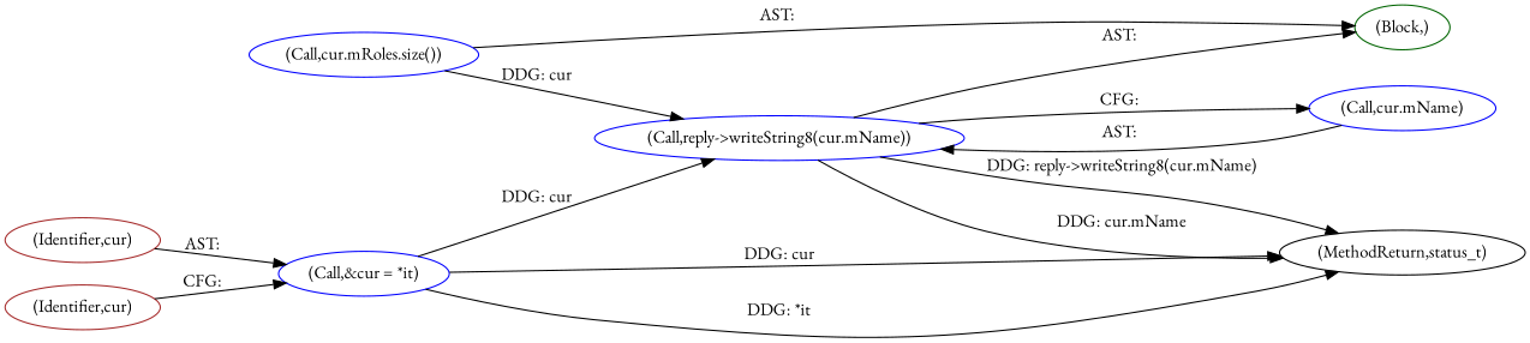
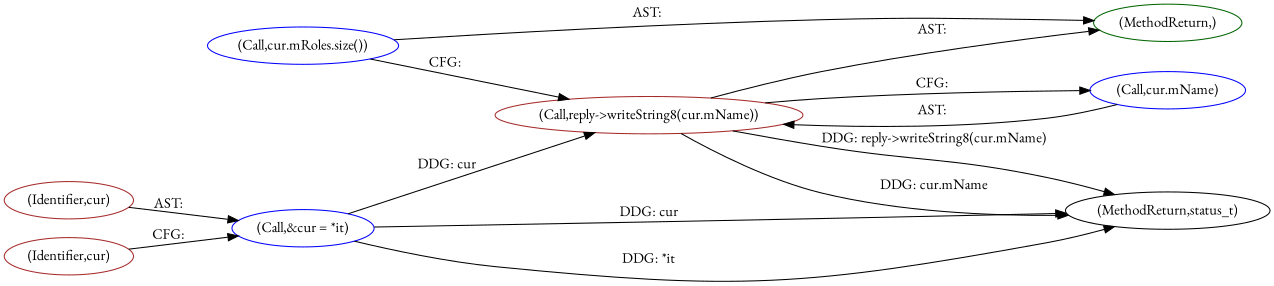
  digraph {
    fontname="EB Garamond"
    rankdir=LR
    node [color=blue fontname="EB Garamond"]
    edge [fontname="EB Garamond"]
-   n1 [label="(Call,reply->writeString8(cur.mName))"]
+   n1 [color=brown label="(Call,reply->writeString8(cur.mName))"]
    n2 [label="(Call,cur.mName)"]
-   n3 [color=darkgreen label="(Block,)"]
+   n3 [color=darkgreen label="(MethodReturn,)"]
    n4 [color=black label="(MethodReturn,status_t)"]
    n5 [label="(Call,&cur = *it)"]
    n6 [label="(Call,cur.mRoles.size())"]
    n7 [color=brown label="(Identifier,cur)"]
    n8 [color=brown label="(Identifier,cur)"]
    n1 -> n2 [label="CFG: "]
    n1 -> n3 [label="AST: "]
    n1 -> n4 [label="DDG: cur.mName"]
    n1 -> n4 [label="DDG: reply->writeString8(cur.mName)"]
    n2 -> n1 [label="AST: "]
    n5 -> n1 [label="DDG: cur"]
    n5 -> n4 [label="DDG: *it"]
    n5 -> n4 [label="DDG: cur"]
-   n6 -> n1 [label="DDG: cur"]
+   n6 -> n1 [label="CFG: "]
    n6 -> n3 [label="AST: "]
    n7 -> n5 [label="AST: "]
    n8 -> n5 [label="CFG: "]
  }
